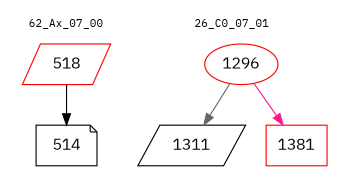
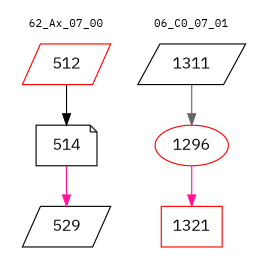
  digraph {
    fontname="IBM Plex Mono"
    node [color=red fontname="IBM Plex Mono" shape=parallelogram]
    edge [color=deeppink fontname="IBM Plex Mono"]
-   n1 [label=518]
+   n1 [label=512]
    n2 [color=black label=514 shape=note]
+   n3 [color=black label=529]
    n4 [color=black label=1311]
    n5 [label=1296 shape=ellipse]
-   n6 [label=1381 shape=box]
+   n6 [label=1321 shape=box]
    subgraph cluster_1 {
      color=white
      fontsize=10
      label="62_Ax_07_00"
      n1
      n2
+     n3
    }
    subgraph cluster_2 {
      color=white
      fontsize=10
-     label="26_C0_07_01"
+     label="06_C0_07_01"
      n4
      n5
      n6
    }
    n1 -> n2 [color=black]
-   n5 -> n4 [color=gray40]
+   n2 -> n3
+   n4 -> n5 [color=gray40]
    n5 -> n6
  }
